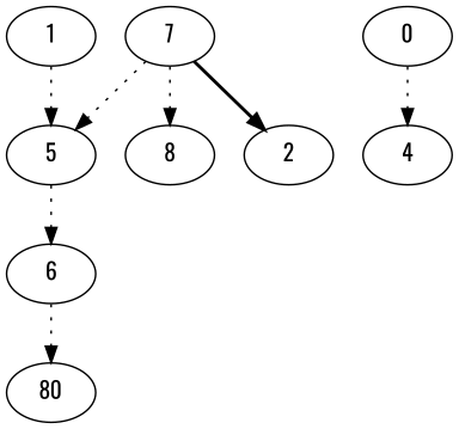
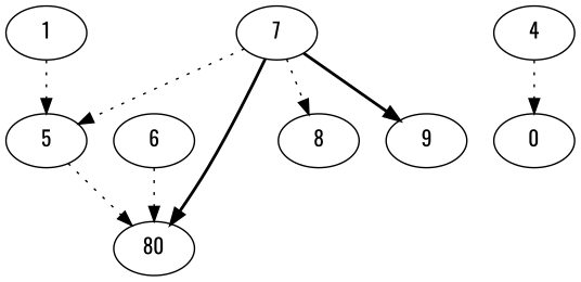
  digraph {
    fontname=Oswald
    node [alpha=0.10 fontname=Oswald]
    edge [fontname=Oswald style=dotted]
    1 [alpha=0.14 expect_size=11546624]
    5 [alpha=0.17 expect_size=16121856]
    6 [alpha=0.09 expect_size=40013824]
    n4 [expect_size=17751040 label=80]
    7 [alpha=0.05 expect_size=28555264]
    8 [alpha=0.16 expect_size=29109248]
-   9 [alpha=0.04 expect_size=34280448 label=2]
+   9 [alpha=0.04 expect_size=34280448]
    n8 [expect_size=24855552 label=0]
    4 [alpha=0.07 expect_size=6453248]
    1 -> 5
-   5 -> 6
+   5 -> n4
    6 -> n4
    7 -> 5
+   7 -> n4 [style=bold]
    7 -> 8
    7 -> 9 [style=bold]
-   n8 -> 4
+   4 -> n8
  }
